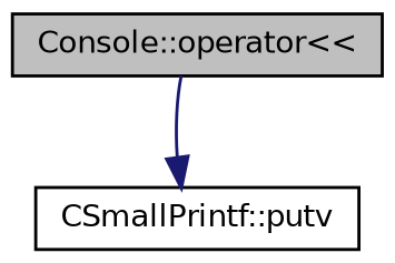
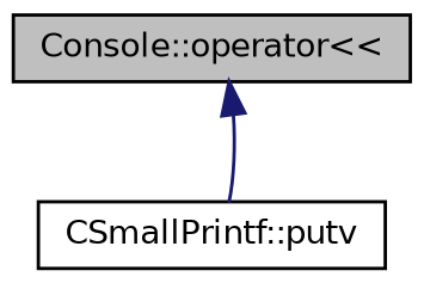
  digraph {
    rankdir=TB
    node [color=black fontname=Helvetica fontsize=10 shape=record style=filled]
    n1 [fillcolor=grey75 fontcolor=black height=0.2 label="Console::operator\<\<" width=0.4]
    n2 [fillcolor=white height=0.2 label="CSmallPrintf::putv" width=0.4]
-   n1 -> n2 [color=midnightblue fontname=Helvetica fontsize=10 labelfontname=Helvetica labelfontsize=10 style=solid]
+   n2 -> n1 [color=midnightblue fontname=Helvetica fontsize=10 labelfontname=Helvetica labelfontsize=10 style=solid]
  }
